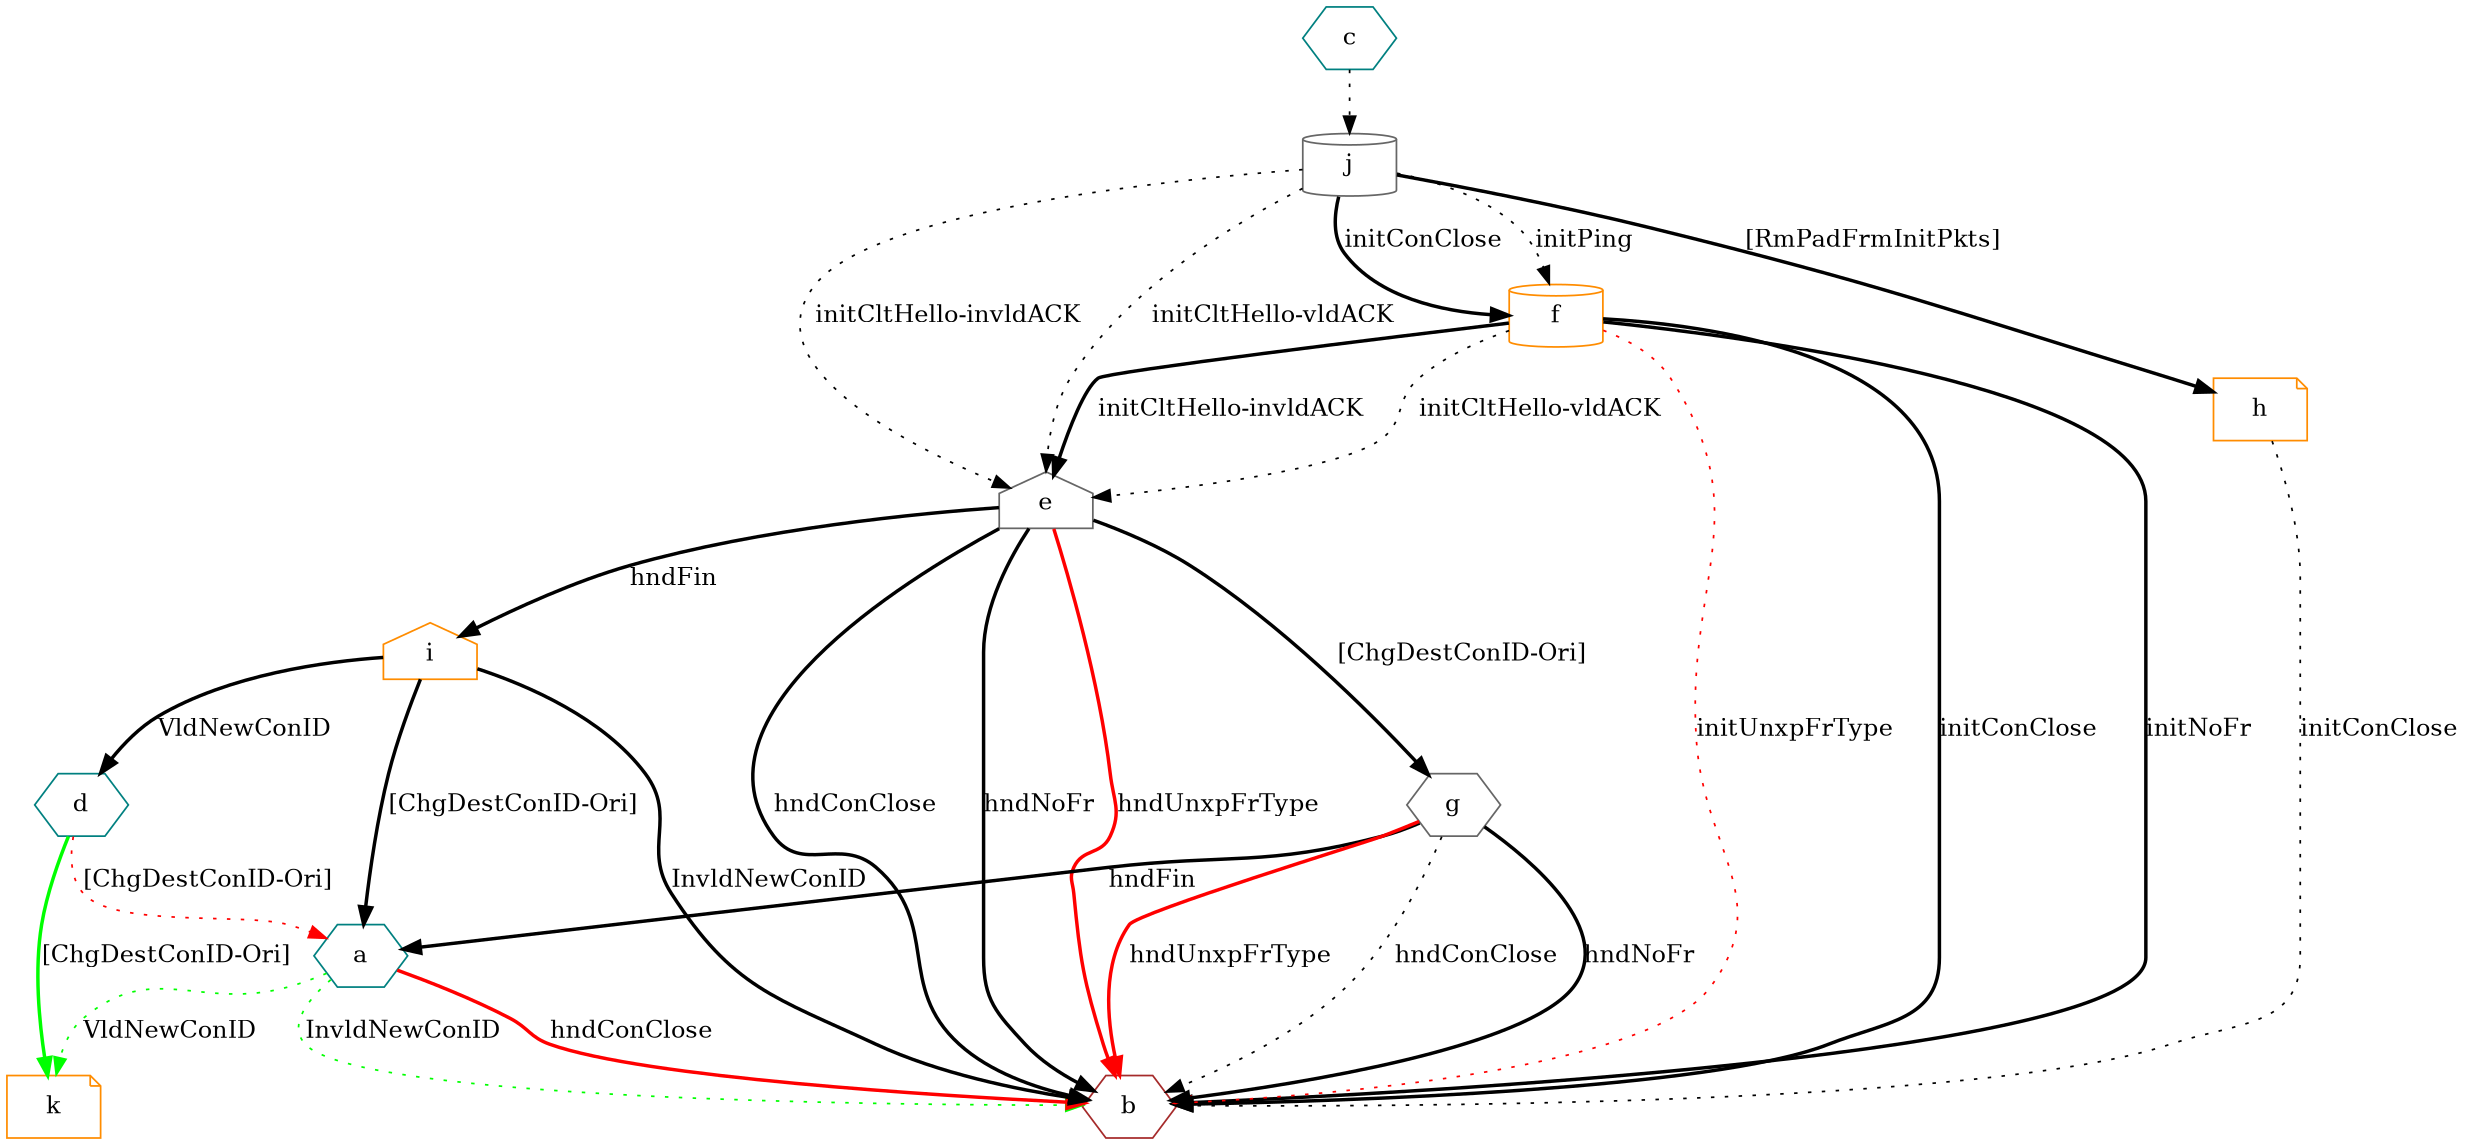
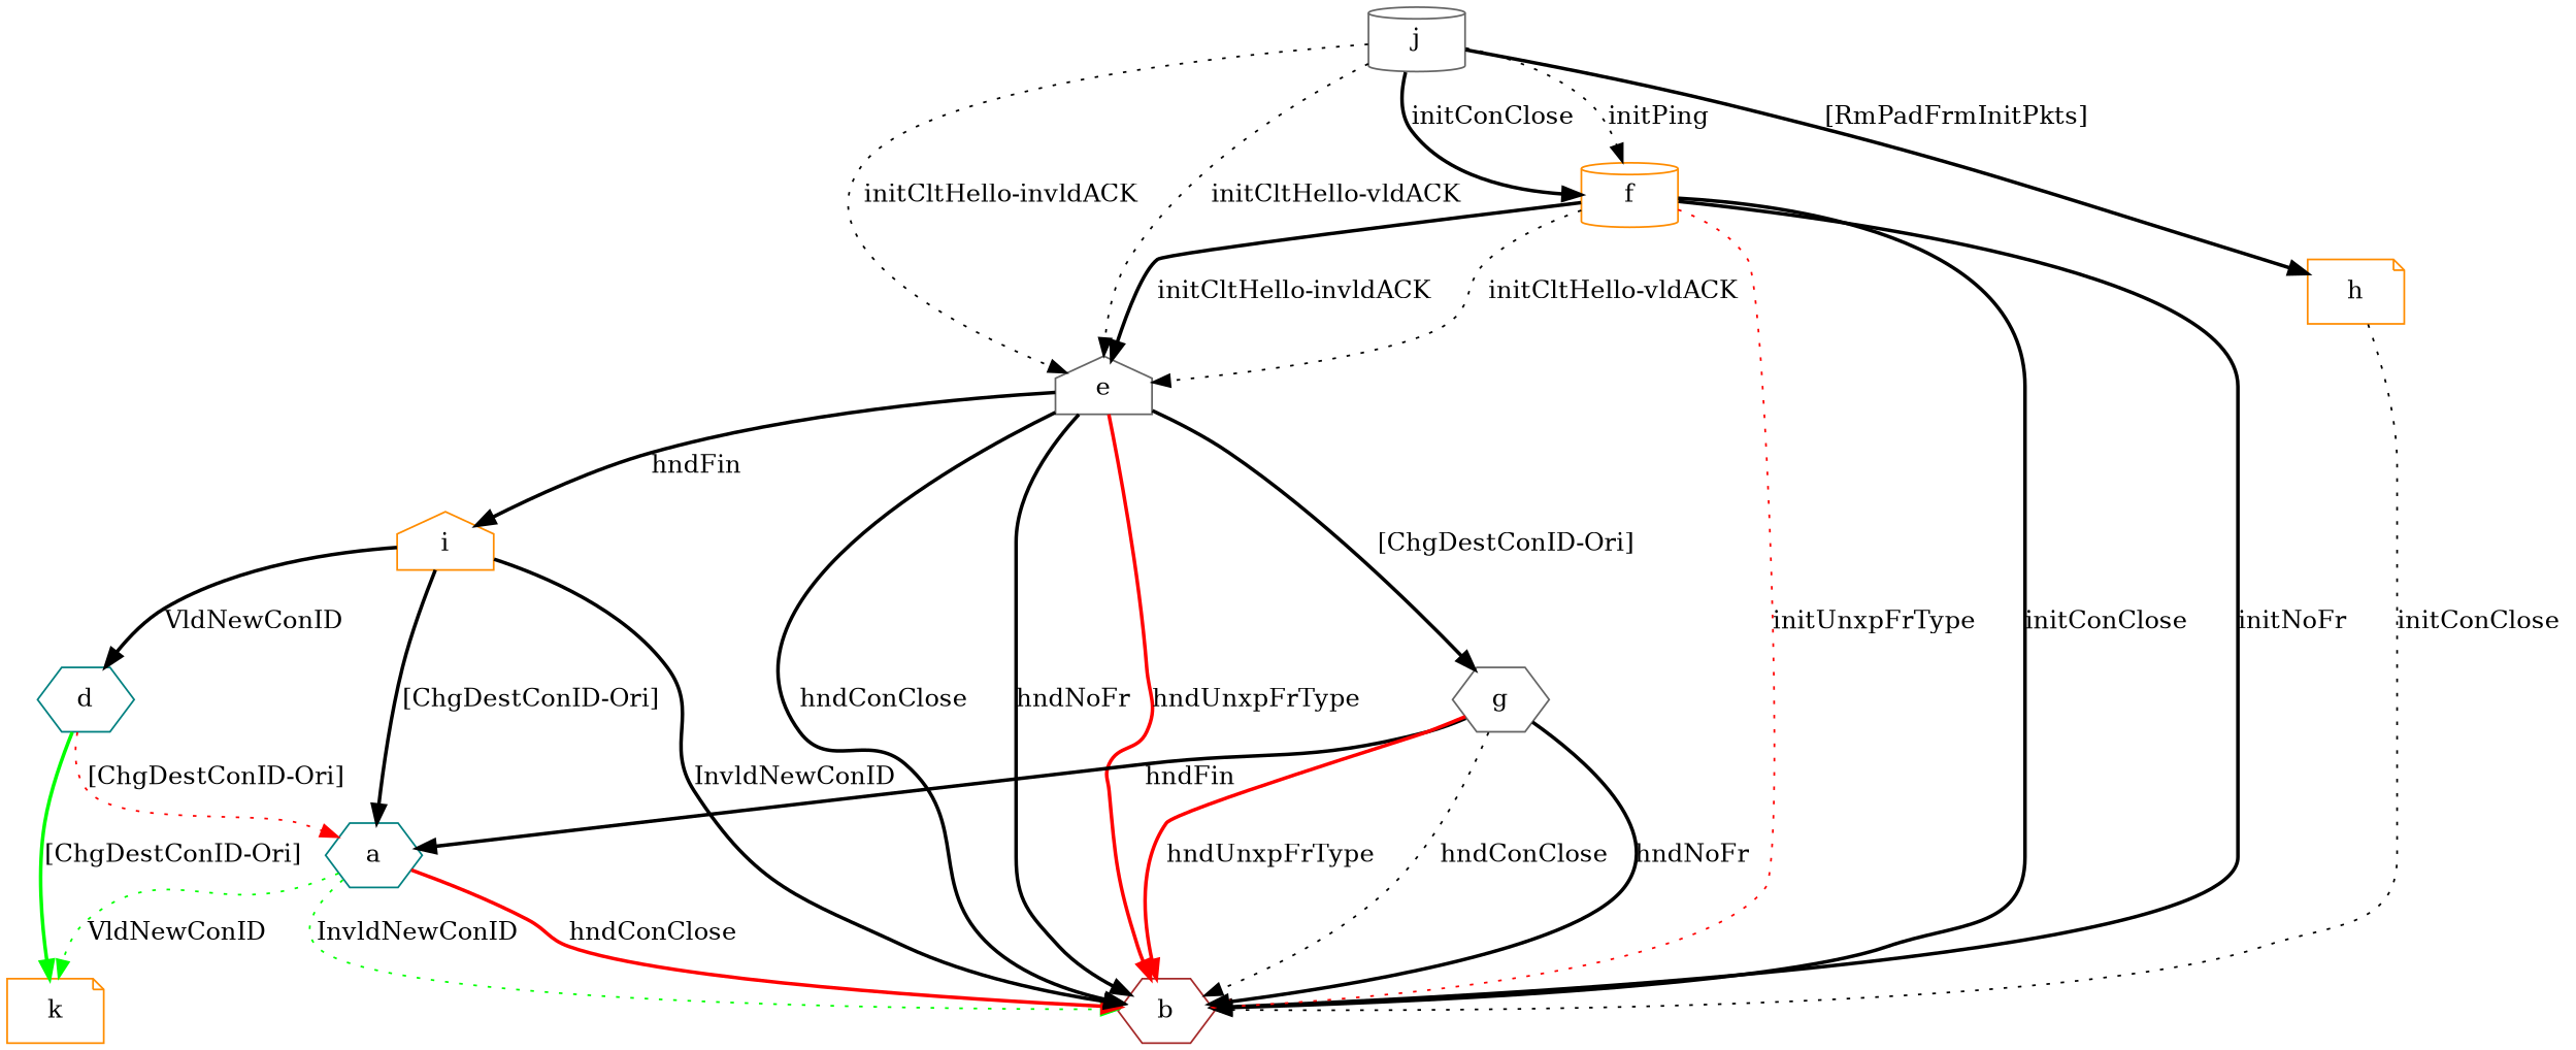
  digraph {
    fontname="DejaVu Serif"
    node [color=darkorange fontname="DejaVu Serif" shape=hexagon]
    edge [fontname="DejaVu Serif" style=bold]
    a [color=teal]
    b [color=brown]
    k [shape=note]
-   c [color=teal]
    j [color=gray40 shape=cylinder]
    e [color=gray40 shape=house]
    f [shape=cylinder]
    h [shape=note]
    g [color=gray40]
    i [shape=house]
    d [color=teal]
    a -> b [color=green label="InvldNewConID " style=dotted]
    a -> b [color=red label="hndConClose "]
    a -> k [color=green label="VldNewConID " style=dotted]
-   c -> j [style=dotted]
    j -> e [label="initCltHello-vldACK " style=dotted]
    j -> e [label="initCltHello-invldACK " style=dotted]
    j -> f [label="initPing " style=dotted]
    j -> f [label="initConClose "]
    j -> h [label="[RmPadFrmInitPkts] "]
    e -> b [label="hndConClose "]
    e -> b [label="hndNoFr "]
    e -> b [color=red label="hndUnxpFrType "]
    e -> g [label="[ChgDestConID-Ori] "]
    e -> i [label="hndFin "]
    f -> b [label="initConClose "]
    f -> b [label="initNoFr "]
    f -> b [color=red label="initUnxpFrType " style=dotted]
    f -> e [label="initCltHello-vldACK " style=dotted]
    f -> e [label="initCltHello-invldACK "]
    h -> b [label="initConClose " style=dotted]
    g -> a [label="hndFin "]
    g -> b [label="hndConClose " style=dotted]
    g -> b [label="hndNoFr "]
    g -> b [color=red label="hndUnxpFrType "]
    i -> a [label="[ChgDestConID-Ori] "]
    i -> b [label="InvldNewConID "]
    i -> d [label="VldNewConID "]
    d -> a [color=red label="[ChgDestConID-Ori] " style=dotted]
    d -> k [color=green label="[ChgDestConID-Ori] "]
  }
